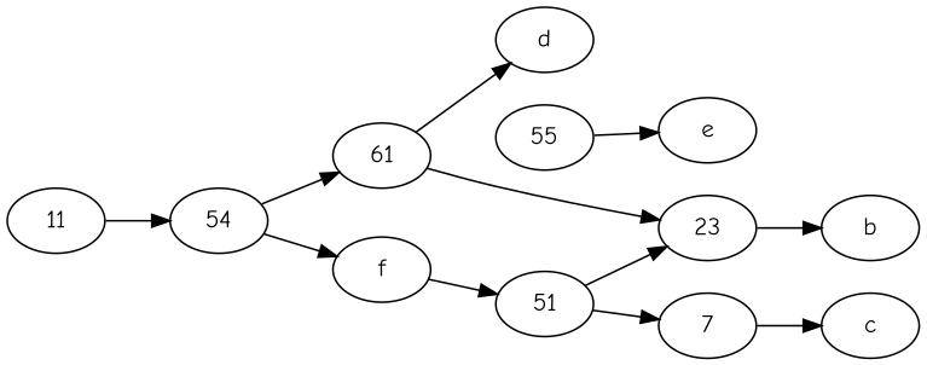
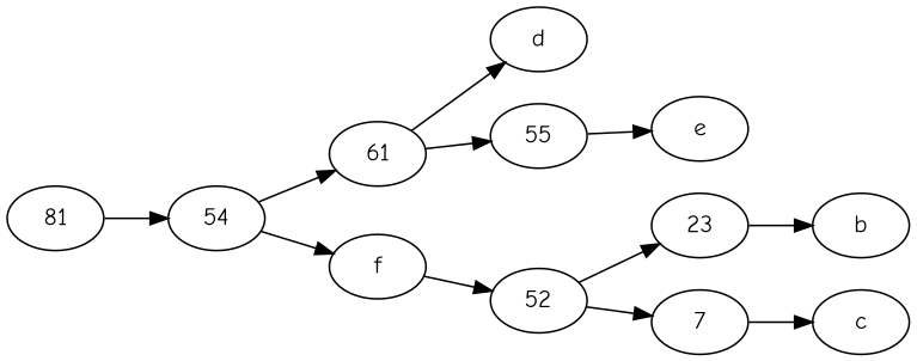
  digraph {
    fontname="Comic Neue"
    rankdir=LR
    node [fontname="Comic Neue"]
    edge [fontname="Comic Neue"]
    23
    b
-   11
+   11 [label=81]
    54
    61
    f
-   52 [label=51]
+   52
    7
    n9 [label=55]
    d
    c
    e
    23 -> b
    11 -> 54
    54 -> 61
    54 -> f
-   61 -> 23
+   61 -> n9
    61 -> d
    f -> 52
    52 -> 23
    52 -> 7
    7 -> c
    n9 -> e
  }
